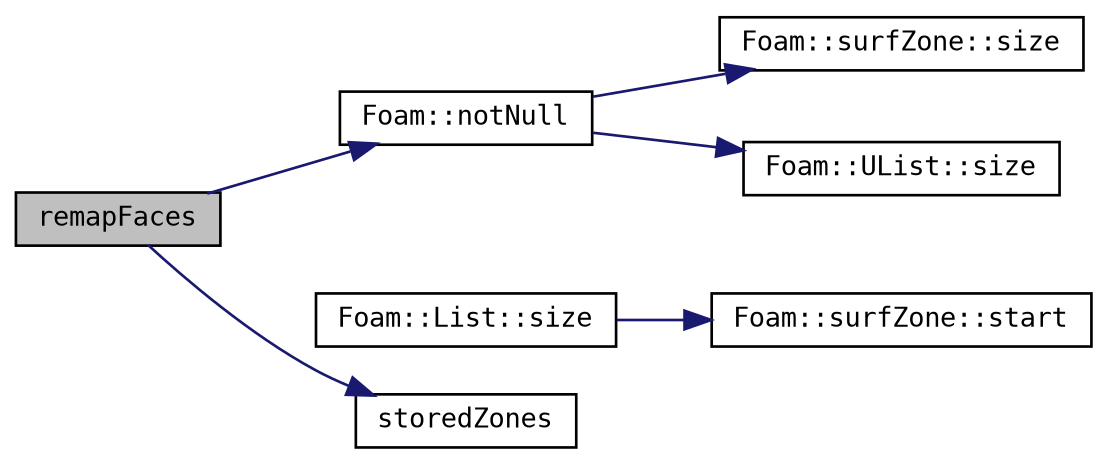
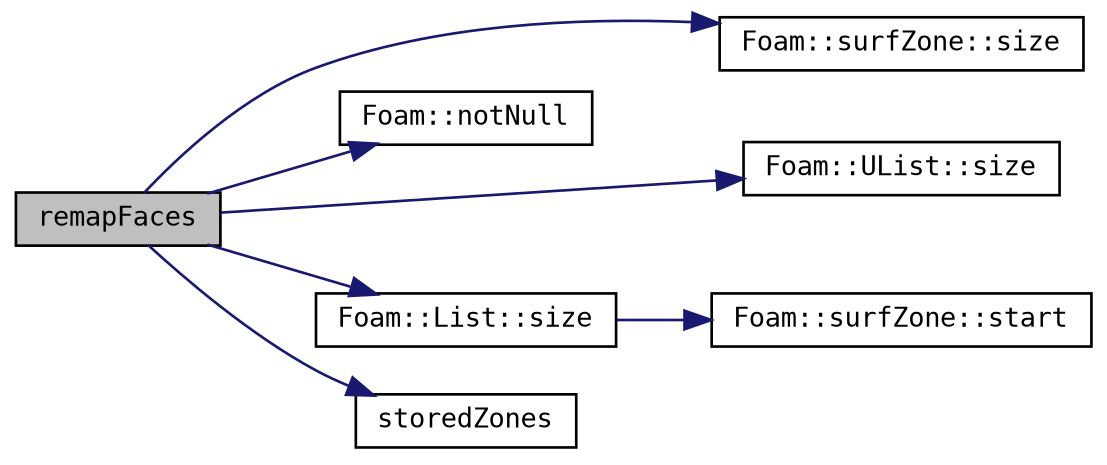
  digraph {
    fontname="DejaVu Sans Mono"
    rankdir=LR
    node [color=black fontname="DejaVu Sans Mono" fontsize=10 shape=record]
    edge [color=midnightblue fontname="DejaVu Sans Mono" fontsize=10 labelfontname=Helvetica labelfontsize=10 style=solid]
    n1 [fillcolor=grey75 fontcolor=black height=0.2 label=remapFaces style=filled width=0.4]
    n2 [height=0.2 label="Foam::notNull" width=0.4]
    n3 [height=0.2 label="Foam::List::size" width=0.4]
    n4 [height=0.2 label="Foam::surfZone::size" width=0.4]
    n5 [height=0.2 label="Foam::UList::size" width=0.4]
    n6 [height=0.2 label=storedZones width=0.4]
    n7 [height=0.2 label="Foam::surfZone::start" width=0.4]
    n1 -> n2
-   n2 -> n4
-   n2 -> n5
+   n1 -> n3
+   n1 -> n4
+   n1 -> n5
    n1 -> n6
    n3 -> n7
  }
